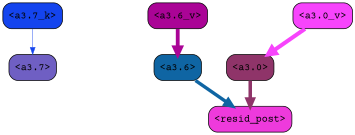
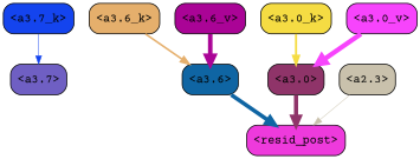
  strict digraph {
    fontname="Courier Prime"
    splines=true
    node [color=black fontname="Courier Prime" shape=box style="filled, rounded"]
    edge [fontname="Courier Prime" penwidth=0.6]
    "<a3.7>" [fillcolor="#6f5fc3"]
    "<resid_post>" [fillcolor="#ee3adc"]
    "<a3.6>" [fillcolor="#0f65a3"]
    "<a3.0>" [fillcolor="#8f3469"]
+   "<a2.3>" [fillcolor="#c9c1ac"]
    "<a3.7_k>" [fillcolor="#1444ee"]
+   "<a3.6_k>" [fillcolor="#e5af6c"]
+   "<a3.0_k>" [fillcolor="#f5dc43"]
    "<a3.6_v>" [fillcolor="#aa0496"]
    "<a3.0_v>" [fillcolor="#f744fc"]
    "<a3.6>" -> "<resid_post>" [color="#0f65a3" penwidth=4.751592040061951]
    "<a3.0>" -> "<resid_post>" [color="#8f3469" penwidth=4.904066681861877]
+   "<a2.3>" -> "<resid_post>" [color="#c9c1ac"]
    "<a3.7_k>" -> "<a3.7>" [color="#1444ee"]
+   "<a3.6_k>" -> "<a3.6>" [color="#e5af6c" penwidth=2.13908451795578]
+   "<a3.0_k>" -> "<a3.0>" [color="#f5dc43" penwidth=2.520303964614868]
    "<a3.6_v>" -> "<a3.6>" [color="#aa0496" penwidth=5.297133803367615]
    "<a3.0_v>" -> "<a3.0>" [color="#f744fc" penwidth=5.680712580680847]
  }
